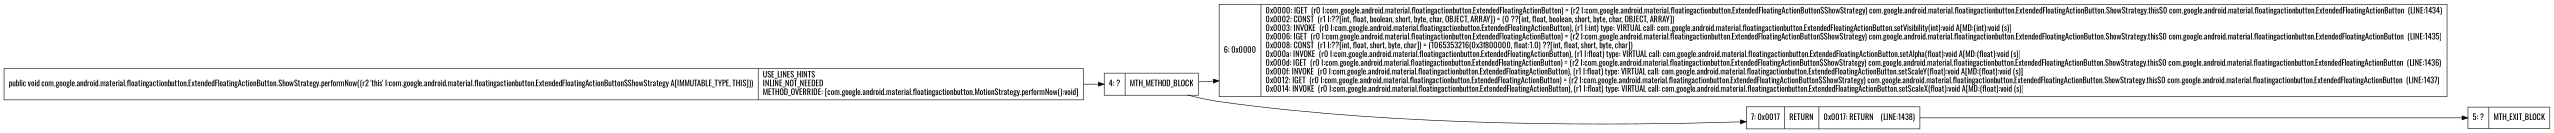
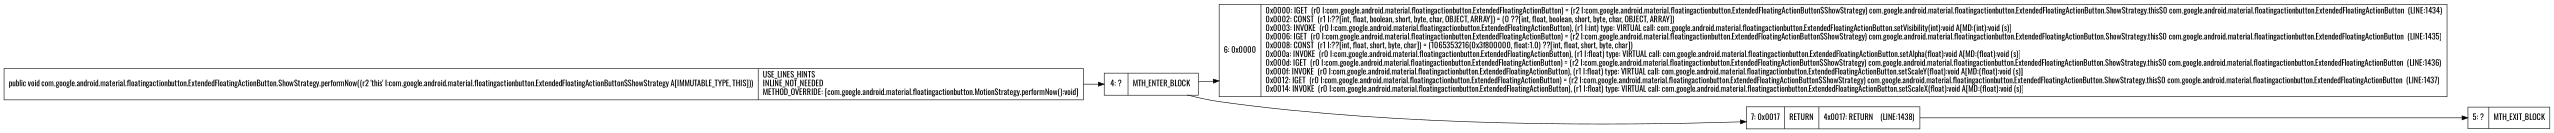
  digraph {
    fontname=Oswald
    rankdir=LR
    node [fontname=Oswald shape=record]
    edge [fontname=Oswald]
-   n1 [label="{4\:\ ?|MTH_METHOD_BLOCK\l}"]
+   n1 [label="{4\:\ ?|MTH_ENTER_BLOCK\l}"]
    n2 [label="{6\:\ 0x0000|0x0000: IGET  (r0 I:com.google.android.material.floatingactionbutton.ExtendedFloatingActionButton) = (r2 I:com.google.android.material.floatingactionbutton.ExtendedFloatingActionButton$ShowStrategy) com.google.android.material.floatingactionbutton.ExtendedFloatingActionButton.ShowStrategy.this$0 com.google.android.material.floatingactionbutton.ExtendedFloatingActionButton  (LINE:1434)\l0x0002: CONST  (r1 I:??[int, float, boolean, short, byte, char, OBJECT, ARRAY]) = (0 ??[int, float, boolean, short, byte, char, OBJECT, ARRAY]) \l0x0003: INVOKE  (r0 I:com.google.android.material.floatingactionbutton.ExtendedFloatingActionButton), (r1 I:int) type: VIRTUAL call: com.google.android.material.floatingactionbutton.ExtendedFloatingActionButton.setVisibility(int):void A[MD:(int):void (s)]\l0x0006: IGET  (r0 I:com.google.android.material.floatingactionbutton.ExtendedFloatingActionButton) = (r2 I:com.google.android.material.floatingactionbutton.ExtendedFloatingActionButton$ShowStrategy) com.google.android.material.floatingactionbutton.ExtendedFloatingActionButton.ShowStrategy.this$0 com.google.android.material.floatingactionbutton.ExtendedFloatingActionButton  (LINE:1435)\l0x0008: CONST  (r1 I:??[int, float, short, byte, char]) = (1065353216(0x3f800000, float:1.0) ??[int, float, short, byte, char]) \l0x000a: INVOKE  (r0 I:com.google.android.material.floatingactionbutton.ExtendedFloatingActionButton), (r1 I:float) type: VIRTUAL call: com.google.android.material.floatingactionbutton.ExtendedFloatingActionButton.setAlpha(float):void A[MD:(float):void (s)]\l0x000d: IGET  (r0 I:com.google.android.material.floatingactionbutton.ExtendedFloatingActionButton) = (r2 I:com.google.android.material.floatingactionbutton.ExtendedFloatingActionButton$ShowStrategy) com.google.android.material.floatingactionbutton.ExtendedFloatingActionButton.ShowStrategy.this$0 com.google.android.material.floatingactionbutton.ExtendedFloatingActionButton  (LINE:1436)\l0x000f: INVOKE  (r0 I:com.google.android.material.floatingactionbutton.ExtendedFloatingActionButton), (r1 I:float) type: VIRTUAL call: com.google.android.material.floatingactionbutton.ExtendedFloatingActionButton.setScaleY(float):void A[MD:(float):void (s)]\l0x0012: IGET  (r0 I:com.google.android.material.floatingactionbutton.ExtendedFloatingActionButton) = (r2 I:com.google.android.material.floatingactionbutton.ExtendedFloatingActionButton$ShowStrategy) com.google.android.material.floatingactionbutton.ExtendedFloatingActionButton.ShowStrategy.this$0 com.google.android.material.floatingactionbutton.ExtendedFloatingActionButton  (LINE:1437)\l0x0014: INVOKE  (r0 I:com.google.android.material.floatingactionbutton.ExtendedFloatingActionButton), (r1 I:float) type: VIRTUAL call: com.google.android.material.floatingactionbutton.ExtendedFloatingActionButton.setScaleX(float):void A[MD:(float):void (s)]\l}"]
-   n3 [label="{7\:\ 0x0017|RETURN\l|0x0017: RETURN    (LINE:1438)\l}"]
+   n3 [label="{7\:\ 0x0017|RETURN\l|4x0017: RETURN    (LINE:1438)\l}"]
    n4 [label="{5\:\ ?|MTH_EXIT_BLOCK\l}"]
    n5 [label="{public void com.google.android.material.floatingactionbutton.ExtendedFloatingActionButton.ShowStrategy.performNow((r2 'this' I:com.google.android.material.floatingactionbutton.ExtendedFloatingActionButton$ShowStrategy A[IMMUTABLE_TYPE, THIS]))  | USE_LINES_HINTS\lINLINE_NOT_NEEDED\lMETHOD_OVERRIDE: [com.google.android.material.floatingactionbutton.MotionStrategy.performNow():void]\l}"]
    n1 -> n2
    n1 -> n3
    n3 -> n4
    n5 -> n1
  }
